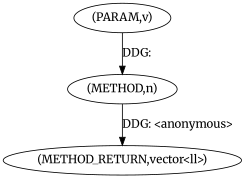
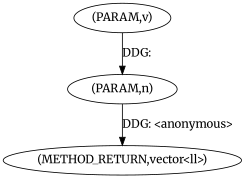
  digraph {
    fontname=Merriweather
    node [fontname=Merriweather]
    edge [fontname=Merriweather]
    n1 [label="(PARAM,v)"]
-   n2 [label="(METHOD,n)"]
+   n2 [label="(PARAM,n)"]
    n3 [label="(METHOD_RETURN,vector<ll>)"]
    n1 -> n2 [label="DDG: "]
    n2 -> n3 [label="DDG: <anonymous>"]
  }
